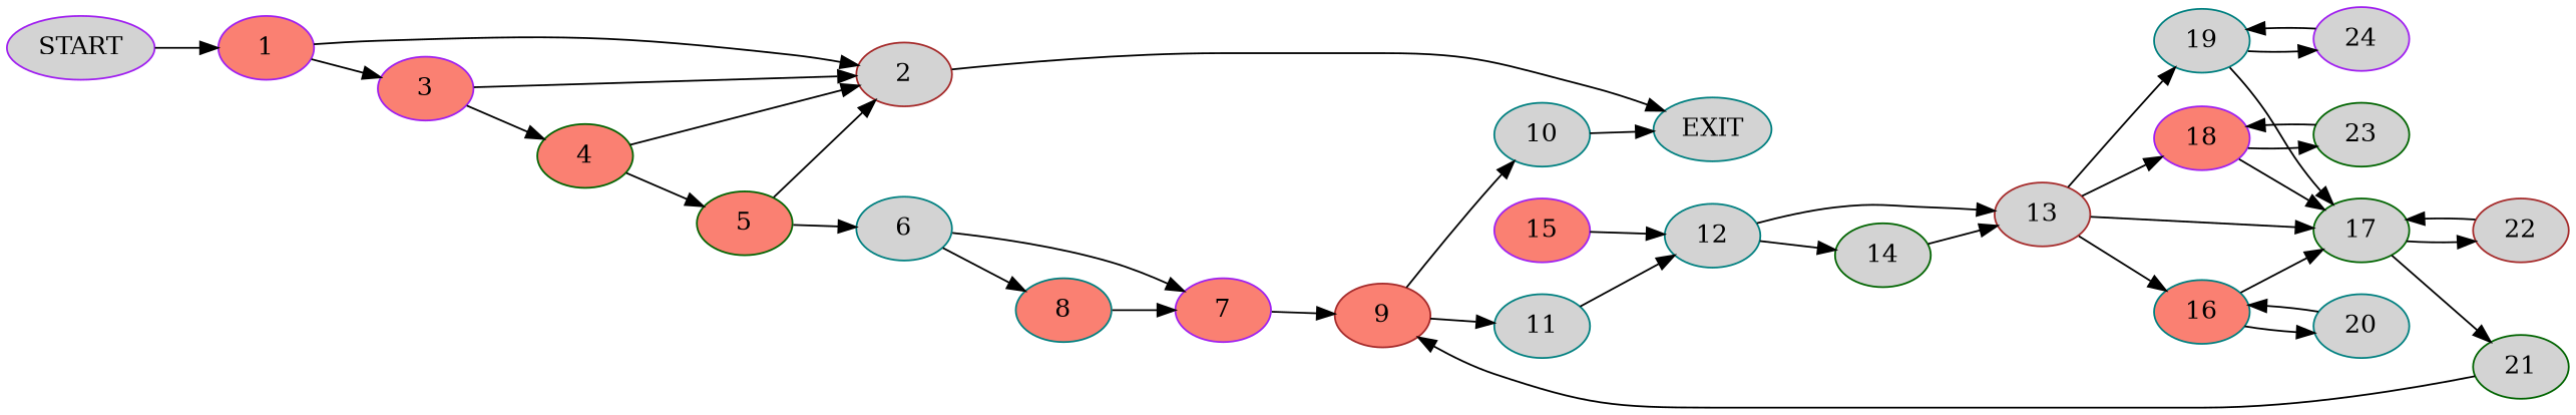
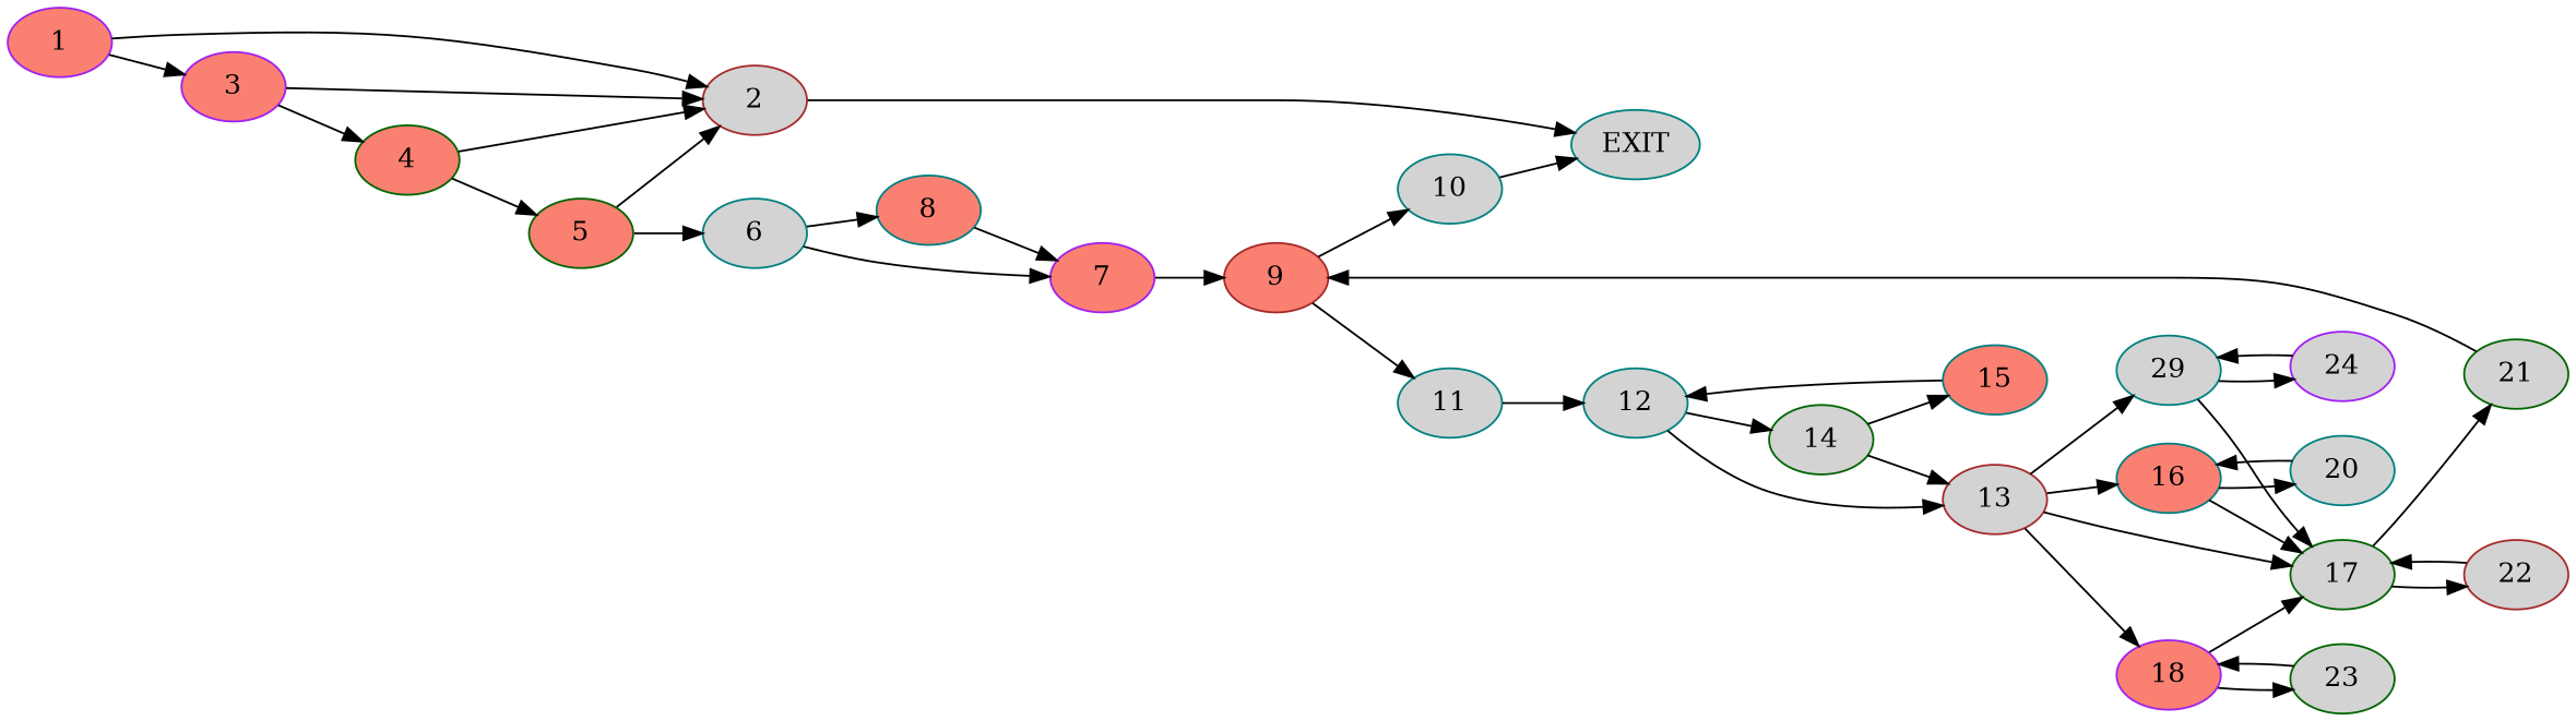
  digraph {
    rankdir=LR
    node [color=teal fillcolor=lightgrey style=filled]
-   n1 [color=purple label=START]
    1 [color=purple fillcolor=salmon]
    2 [color=brown]
    3 [color=purple fillcolor=salmon]
    n5 [label=EXIT]
    4 [color=darkgreen fillcolor=salmon]
    5 [color=darkgreen fillcolor=salmon]
    6
    7 [color=purple fillcolor=salmon]
    8 [fillcolor=salmon]
    9 [color=brown fillcolor=salmon]
    10
    11
    12
    13 [color=brown]
    14 [color=darkgreen]
    16 [fillcolor=salmon]
    17 [color=darkgreen]
    18 [color=purple fillcolor=salmon]
-   19
-   15 [color=purple fillcolor=salmon]
+   19 [label=29]
+   15 [fillcolor=salmon]
    20
    21 [color=darkgreen]
    22 [color=brown]
    23 [color=darkgreen]
    24 [color=purple]
-   n1 -> 1
    1 -> 2
    1 -> 3
    2 -> n5
    3 -> 2
    3 -> 4
    4 -> 2
    4 -> 5
    5 -> 2
    5 -> 6
    6 -> 7
    6 -> 8
    7 -> 9
    8 -> 7
    9 -> 10
    9 -> 11
    10 -> n5
    11 -> 12
    12 -> 13
    12 -> 14
    13 -> 16
    13 -> 17
    13 -> 18
    13 -> 19
    14 -> 13
+   14 -> 15
    16 -> 17
    16 -> 20
    17 -> 21
    17 -> 22
    18 -> 17
    18 -> 23
    19 -> 17
    19 -> 24
    15 -> 12
    20 -> 16
    21 -> 9
    22 -> 17
    23 -> 18
    24 -> 19
  }
